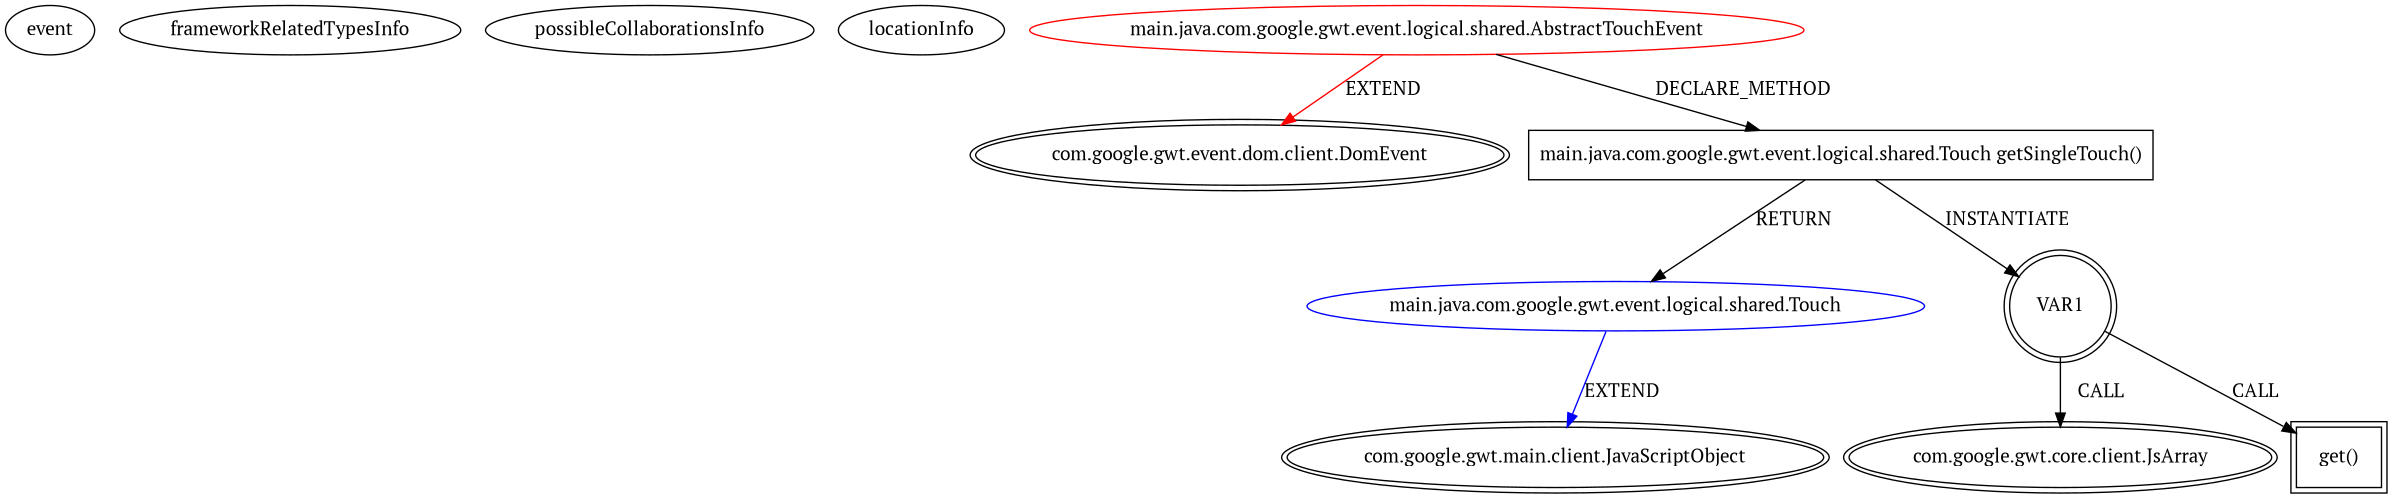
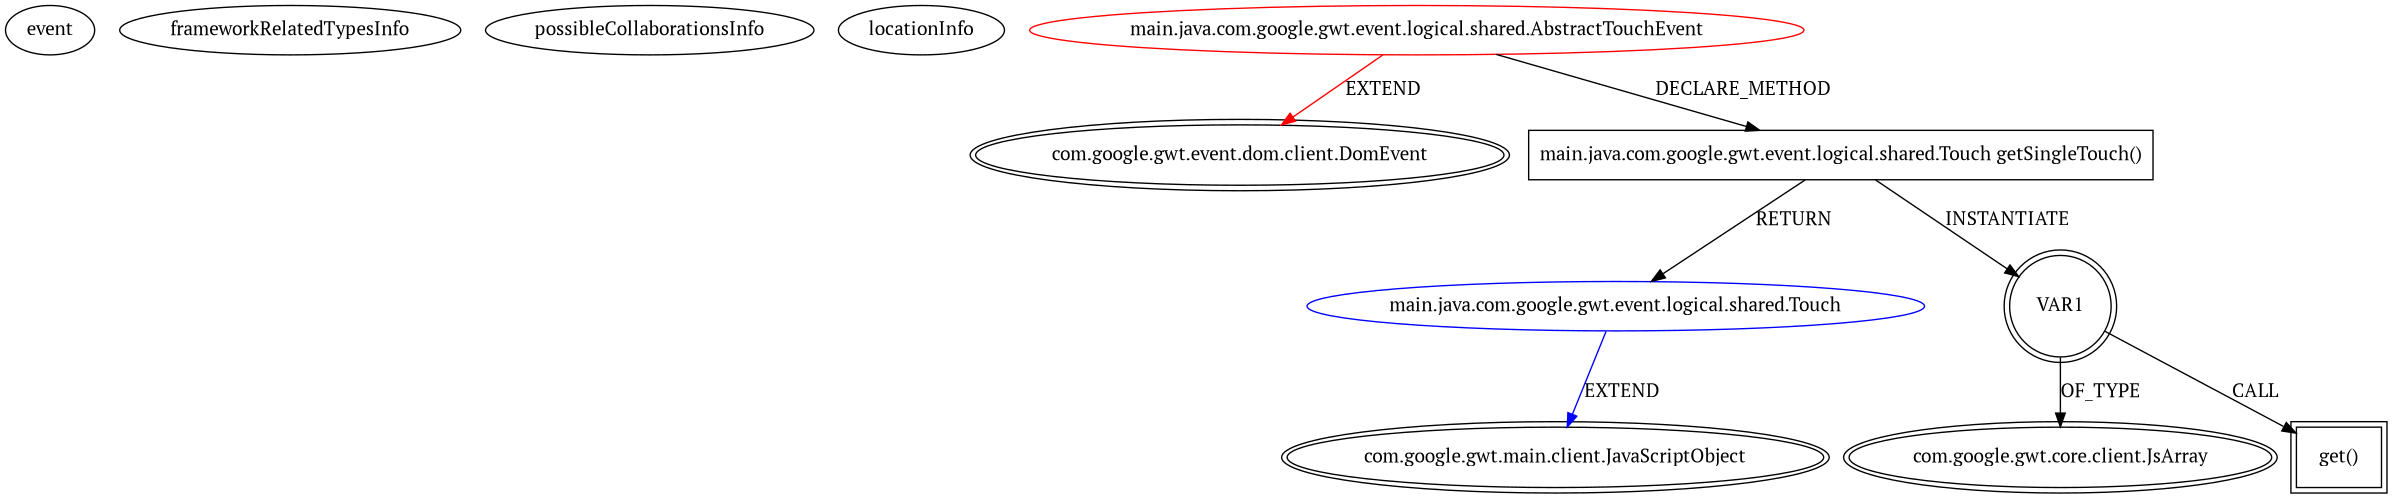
  digraph {
    fontname="PT Serif"
    node [fontname="PT Serif" isFrameworkType=true]
    edge [fontname="PT Serif"]
    n1 [category=extension_graph graphId=3163 isAnonymous=false label=event possibleRelation=true isFrameworkType=""]
    frameworkRelatedTypesInfo [0="com.google.gwt.event.dom.client.DomEvent" isFrameworkType=""]
    possibleCollaborationsInfo [0="3163~CLIENT_METHOD_DECLARATION-RETURN_TYPE-~com.google.gwt.event.dom.client.DomEvent ~com.google.gwt.core.client.JavaScriptObject ~false~false" isFrameworkType=""]
    locationInfo [contextSignature=AbstractTouchEvent filePath="/jhudson8-gwt-jquery-ui/gwt-jquery-ui-master/core/gwt-jquery-ui-mobile/src/main/java/com/google/gwt/event/logical/shared/AbstractTouchEvent.java" graphId=3163 projectName="jhudson8-gwt-jquery-ui" isFrameworkType=""]
    n5 [color=red isFrameworkType=false label="main.java.com.google.gwt.event.logical.shared.AbstractTouchEvent" vertexType=ROOT_CLIENT_CLASS_DECLARATION]
    n6 [label="com.google.gwt.event.dom.client.DomEvent" peripheries=2 vertexType=FRAMEWORK_CLASS_TYPE]
    n7 [isFrameworkType=false label="main.java.com.google.gwt.event.logical.shared.Touch getSingleTouch()" shape=box vertexType=CLIENT_METHOD_DECLARATION]
    n8 [color=blue isFrameworkType=false label="main.java.com.google.gwt.event.logical.shared.Touch" vertexType=REFERENCE_CLIENT_CLASS_DECLARATION]
    n9 [label=VAR1 peripheries=2 shape=circle vertexType=VARIABLE_EXPRESION]
    n10 [label="com.google.gwt.main.client.JavaScriptObject" peripheries=2 vertexType=FRAMEWORK_CLASS_TYPE]
    n11 [label="com.google.gwt.core.client.JsArray" peripheries=2 vertexType=FRAMEWORK_CLASS_TYPE]
    n12 [label="get()" peripheries=2 shape=box vertexType=INSIDE_CALL]
    n5 -> n6 [color=red label=EXTEND]
    n5 -> n7 [label=DECLARE_METHOD]
    n7 -> n8 [label=RETURN]
    n7 -> n9 [label=INSTANTIATE]
    n8 -> n10 [color=blue label=EXTEND]
-   n9 -> n11 [label=CALL]
+   n9 -> n11 [label=OF_TYPE]
    n9 -> n12 [label=CALL]
  }
